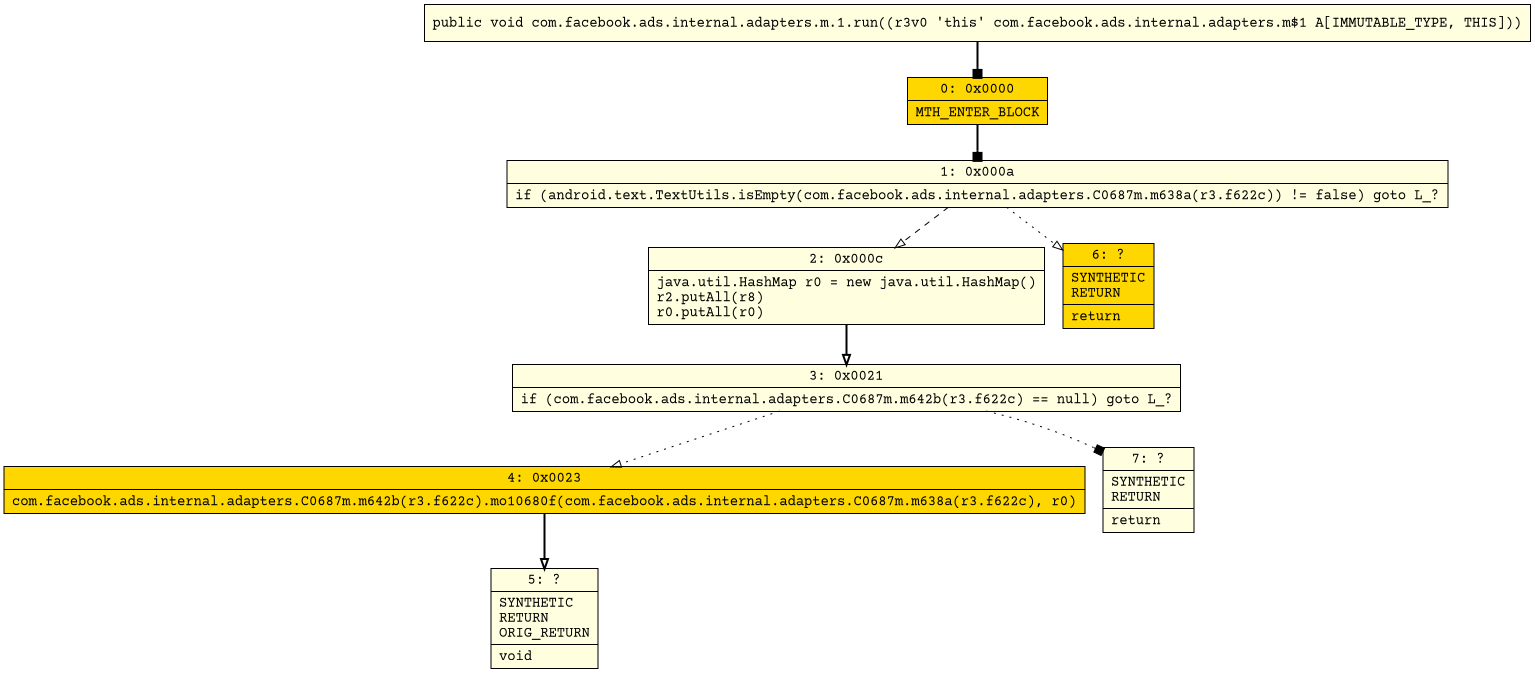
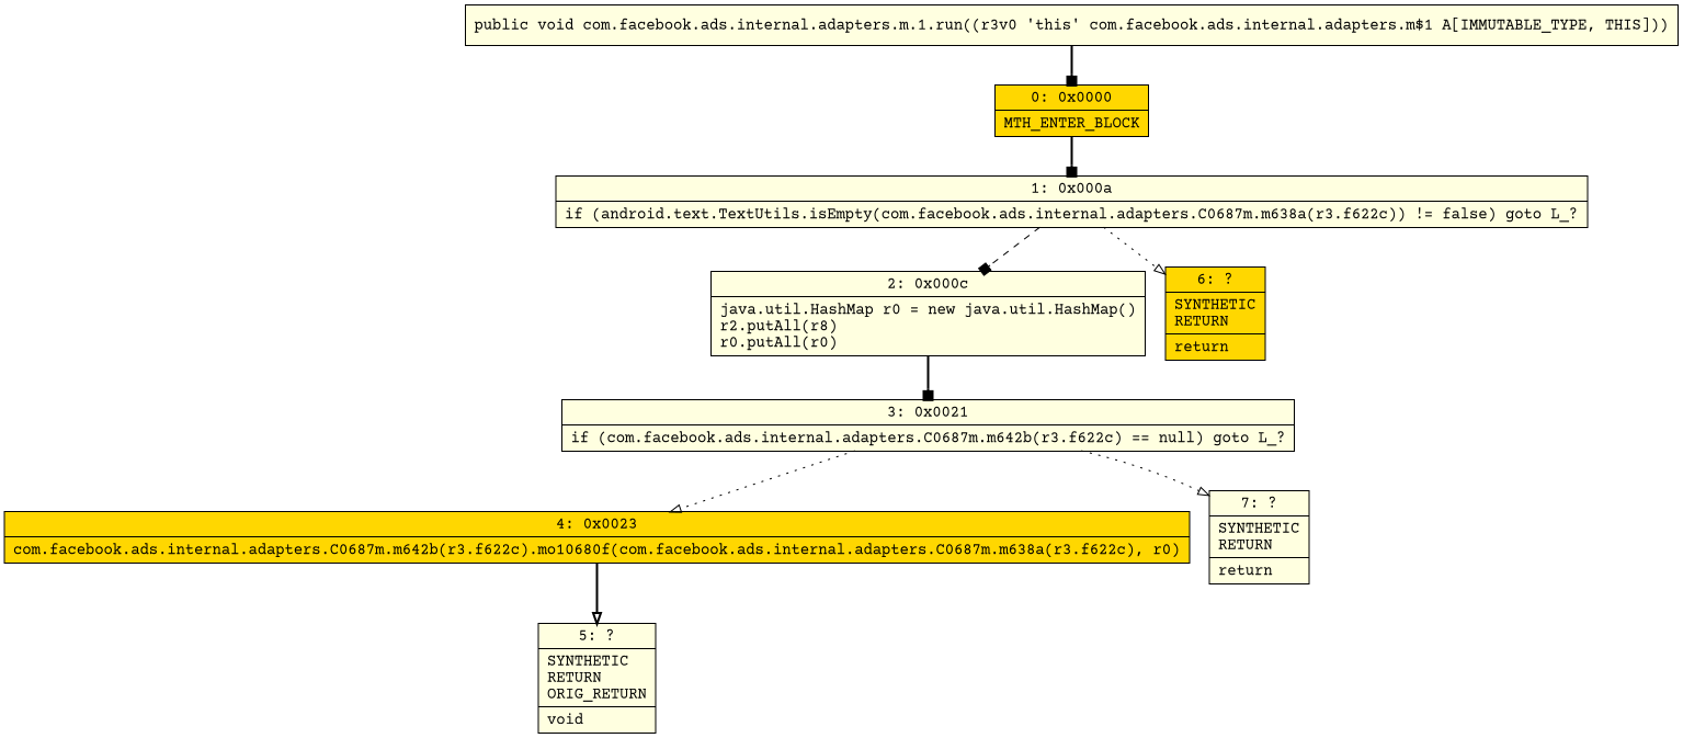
  digraph {
    fontname="Courier Prime"
    node [fillcolor=lightyellow fontname="Courier Prime" shape=record style=filled]
    edge [arrowhead=onormal fontname="Courier Prime" style=bold]
    n1 [fillcolor=gold label="{0\:\ 0x0000|MTH_ENTER_BLOCK\l}"]
    n2 [label="{1\:\ 0x000a|if (android.text.TextUtils.isEmpty(com.facebook.ads.internal.adapters.C0687m.m638a(r3.f622c)) != false) goto L_?\l}"]
    n3 [label="{2\:\ 0x000c|java.util.HashMap r0 = new java.util.HashMap()\lr2.putAll(r8)\lr0.putAll(r0)\l}"]
    n4 [fillcolor=gold label="{6\:\ ?|SYNTHETIC\lRETURN\l|return\l}"]
    n5 [label="{3\:\ 0x0021|if (com.facebook.ads.internal.adapters.C0687m.m642b(r3.f622c) == null) goto L_?\l}"]
    n6 [fillcolor=gold label="{4\:\ 0x0023|com.facebook.ads.internal.adapters.C0687m.m642b(r3.f622c).mo10680f(com.facebook.ads.internal.adapters.C0687m.m638a(r3.f622c), r0)\l}"]
    n7 [label="{7\:\ ?|SYNTHETIC\lRETURN\l|return\l}"]
    n8 [label="{5\:\ ?|SYNTHETIC\lRETURN\lORIG_RETURN\l|void\l}"]
    n9 [label="{public void com.facebook.ads.internal.adapters.m.1.run((r3v0 'this' com.facebook.ads.internal.adapters.m$1 A[IMMUTABLE_TYPE, THIS])) }"]
    n1 -> n2 [arrowhead=box]
-   n2 -> n3 [style=dashed]
+   n2 -> n3 [arrowhead=box style=dashed]
    n2 -> n4 [style=dotted]
-   n3 -> n5
+   n3 -> n5 [arrowhead=box]
    n5 -> n6 [style=dotted]
-   n5 -> n7 [arrowhead=box style=dotted]
+   n5 -> n7 [style=dotted]
    n6 -> n8
    n9 -> n1 [arrowhead=box]
  }
